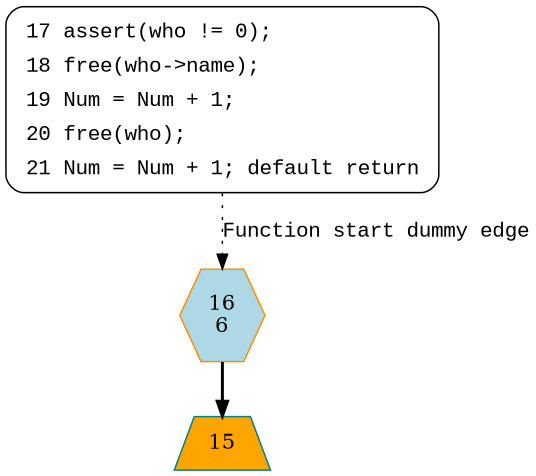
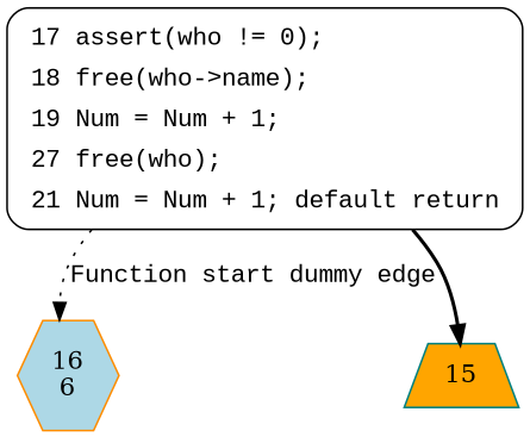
  digraph {
    node [style=filled]
    n1 [color=darkorange fillcolor=lightblue label="16\n6" shape=hexagon]
-   n2 [fillcolor=white fontname="Courier New" label=<<table border="0" cellborder="0" cellpadding="3" bgcolor="white"><tr><td align="right">17</td><td align="left">assert(who != 0);</td></tr><tr><td align="right">18</td><td align="left">free(who-&gt;name);</td></tr><tr><td align="right">19</td><td align="left">Num = Num + 1;</td></tr><tr><td align="right">20</td><td align="left">free(who);</td></tr><tr><td align="right">21</td><td align="left">Num = Num + 1; default return</td></tr></table>> penwidth=1 shape=Mrecord style="filled,bold"]
+   n2 [fillcolor=white fontname="Courier New" label=<<table border="0" cellborder="0" cellpadding="3" bgcolor="white"><tr><td align="right">17</td><td align="left">assert(who != 0);</td></tr><tr><td align="right">18</td><td align="left">free(who-&gt;name);</td></tr><tr><td align="right">19</td><td align="left">Num = Num + 1;</td></tr><tr><td align="right">27</td><td align="left">free(who);</td></tr><tr><td align="right">21</td><td align="left">Num = Num + 1; default return</td></tr></table>> penwidth=1 shape=Mrecord style="filled,bold"]
    15 [color=teal fillcolor=orange shape=trapezium]
    n2 -> n1 [fontname="Courier New" label="Function start dummy edge" style=dotted]
-   n1 -> 15 [style=bold]
+   n2 -> 15 [style=bold]
  }
